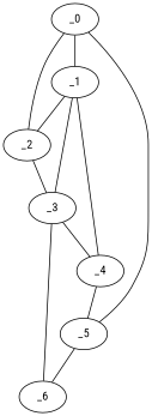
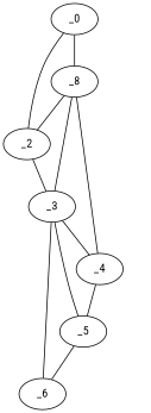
  graph {
    fontname="Roboto Condensed"
    node [fontname="Roboto Condensed" y=73]
    edge [fontname="Roboto Condensed" valence=1]
    _0 [x=46 y=38]
-   _1 [x=90]
+   _1 [x=90 label=_8]
    _2 [x=96 y=33]
    _3 [x=106 y=69]
    _4 [x=120 y=80]
    _6 [x=124 y=68]
    _5 [x=123]
    _0 -- _1
    _0 -- _2
    _1 -- _2 [valence=2]
    _1 -- _3 [valence=2]
    _1 -- _4
    _2 -- _3
    _3 -- _4 [valence=2]
    _3 -- _6 [valence=2]
-   _0 -- _5 [valence=2]
+   _3 -- _5 [valence=2]
    _4 -- _5
    _5 -- _6
  }
